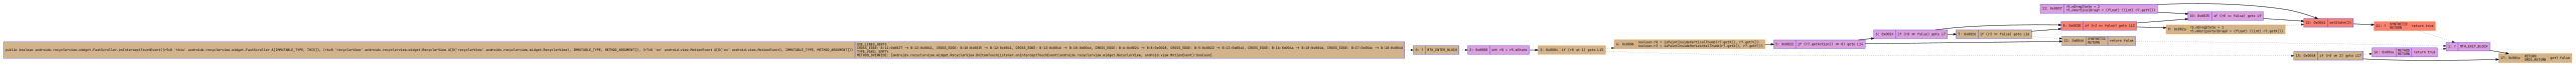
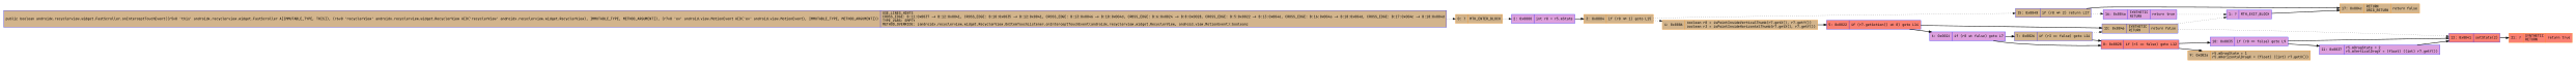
  digraph {
    fontname="JetBrains Mono"
    rankdir=LR
    node [color=blue fillcolor=tan fontname="JetBrains Mono" shape=record style=filled]
    edge [fontname="JetBrains Mono" style=bold]
-   n1 [label="{0\:\ ?|MTH_ENTER_BLOCK\l}"]
+   n1 [color=darkorange label="{0\:\ ?|MTH_ENTER_BLOCK\l}"]
    n2 [fillcolor=plum label="{2\:\ 0x0000|int r0 = r5.mState\l}"]
    n3 [color=darkorange label="{3\:\ 0x0004|if (r0 != 1) goto L15\l}"]
    n4 [color=darkorange label="{4\:\ 0x0006|boolean r0 = isPointInsideVerticalThumb(r7.getX(), r7.getY())\lboolean r3 = isPointInsideHorizontalThumb(r7.getX(), r7.getY())\l}"]
-   n5 [label="{15\:\ 0x0048|if (r0 != 2) goto L17\l}"]
-   n6 [fillcolor=plum label="{5\:\ 0x0022|if (r7.getAction() != 0) goto L14\l}"]
-   n7 [fillcolor=plum label="{16\:\ 0x004a|METHOD\lRETURN\l|return true\l}"]
-   n8 [color=darkorange label="{17\:\ 0x004c|RETURN\lORIG_RETURN\l|getY false\l}"]
+   n5 [label="{15\:\ 0x0048|if (r0 != 2) return L17\l}"]
+   n6 [fillcolor=salmon label="{5\:\ 0x0022|if (r7.getAction() != 0) goto L14\l}"]
+   n7 [fillcolor=plum label="{16\:\ 0x004a|SYNTHETIC\lRETURN\l|return true\l}"]
+   n8 [color=darkorange label="{17\:\ 0x004c|RETURN\lORIG_RETURN\l|return false\l}"]
    n9 [fillcolor=plum label="{6\:\ 0x0024|if (r0 != false) goto L7\l}"]
    n10 [label="{13\:\ 0x0046|SYNTHETIC\lRETURN\l|return false\l}"]
    n11 [label="{7\:\ 0x0026|if (r3 == false) goto L14\l}"]
    n12 [fillcolor=salmon label="{8\:\ 0x0028|if (r3 == false) goto L12\l}"]
    n13 [fillcolor=plum label="{1\:\ ?|MTH_EXIT_BLOCK\l}"]
    n14 [color=darkorange label="{9\:\ 0x002a|r5.mDragState = 1\lr5.mHorizontalDragX = (float) ((int) r7.getX())\l}"]
    n15 [fillcolor=plum label="{10\:\ 0x0035|if (r0 == false) goto L9\l}"]
    n16 [fillcolor=salmon label="{12\:\ 0x0041|setState(2)\l}"]
    n17 [fillcolor=plum label="{11\:\ 0x0037|r5.mDragState = 2\lr5.mVerticalDragY = (float) ((int) r7.getY())\l}"]
    n18 [color=darkorange fillcolor=salmon label="{21\:\ ?|SYNTHETIC\lRETURN\l|return true\l}"]
    n19 [label="{public boolean androidx.recyclerview.widget.FastScroller.onInterceptTouchEvent((r5v0 'this' androidx.recyclerview.widget.FastScroller A[IMMUTABLE_TYPE, THIS]), (r6v0 'recyclerView' androidx.recyclerview.widget.RecyclerView A[D('recyclerView' androidx.recyclerview.widget.RecyclerView), IMMUTABLE_TYPE, METHOD_ARGUMENT]), (r7v0 'ev' android.view.MotionEvent A[D('ev' android.view.MotionEvent), IMMUTABLE_TYPE, METHOD_ARGUMENT]))  | USE_LINES_HINTS\lCROSS_EDGE: B:11:0x0037 \-\> B:12:0x0041, CROSS_EDGE: B:10:0x0035 \-\> B:12:0x0041, CROSS_EDGE: B:13:0x0046 \-\> B:18:0x004d, CROSS_EDGE: B:6:0x0024 \-\> B:8:0x0028, CROSS_EDGE: B:5:0x0022 \-\> B:13:0x0046, CROSS_EDGE: B:16:0x004a \-\> B:18:0x004d, CROSS_EDGE: B:17:0x004c \-\> B:18:0x004d\lTYPE_VARS: EMPTY\lMETHOD_OVERRIDE: [androidx.recyclerview.widget.RecyclerView.OnItemTouchListener.onInterceptTouchEvent(androidx.recyclerview.widget.RecyclerView, android.view.MotionEvent):boolean]\l}"]
    n1 -> n2 [style=dotted]
    n2 -> n3
    n3 -> n4 [style=dotted]
    n3 -> n5 [style=dotted]
    n4 -> n6
    n5 -> n7 [style=dotted]
    n5 -> n8
    n6 -> n9
    n6 -> n10
    n7 -> n13 [style=dotted]
    n9 -> n11
    n9 -> n12
    n10 -> n13 [style=dotted]
    n11 -> n10 [style=dotted]
    n11 -> n12
    n12 -> n14
    n12 -> n15
    n13 -> n8
-   n14 -> n16 [style=dotted]
+   n10 -> n16 [style=dotted]
    n15 -> n16
-   n17 -> n15
+   n15 -> n17
    n16 -> n18
    n17 -> n16
-   n18 -> n13 [style=dotted]
    n19 -> n1 [style=dotted]
  }
